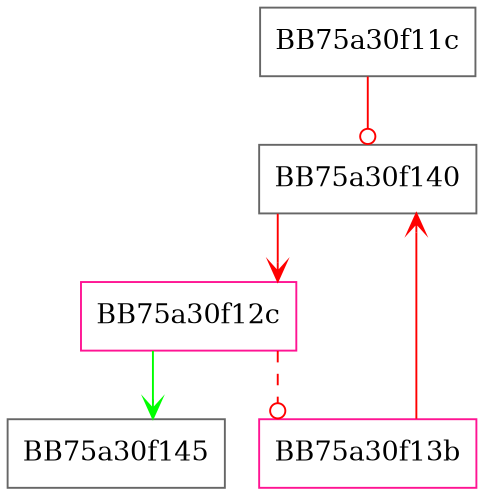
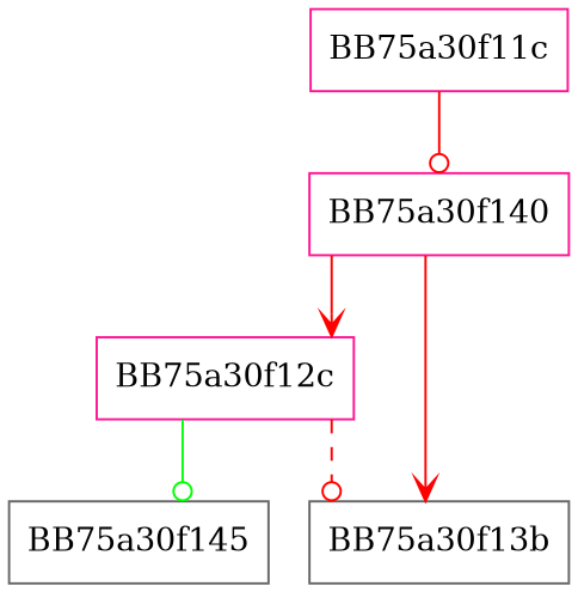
  digraph {
    splines=ortho
    node [color=deeppink shape=box]
    edge [arrowhead=odot color=red style=solid]
-   BB75a30f11c [color=gray40]
-   BB75a30f140 [color=gray40]
+   BB75a30f11c
+   BB75a30f140
    BB75a30f12c
    BB75a30f145 [color=gray40]
-   BB75a30f13b
+   BB75a30f13b [color=gray40]
    BB75a30f11c -> BB75a30f140
    BB75a30f140 -> BB75a30f12c [arrowhead=vee]
-   BB75a30f12c -> BB75a30f145 [arrowhead=vee color=green]
+   BB75a30f12c -> BB75a30f145 [color=green]
    BB75a30f12c -> BB75a30f13b [style=dashed]
-   BB75a30f13b -> BB75a30f140 [arrowhead=vee]
+   BB75a30f140 -> BB75a30f13b [arrowhead=vee]
  }
